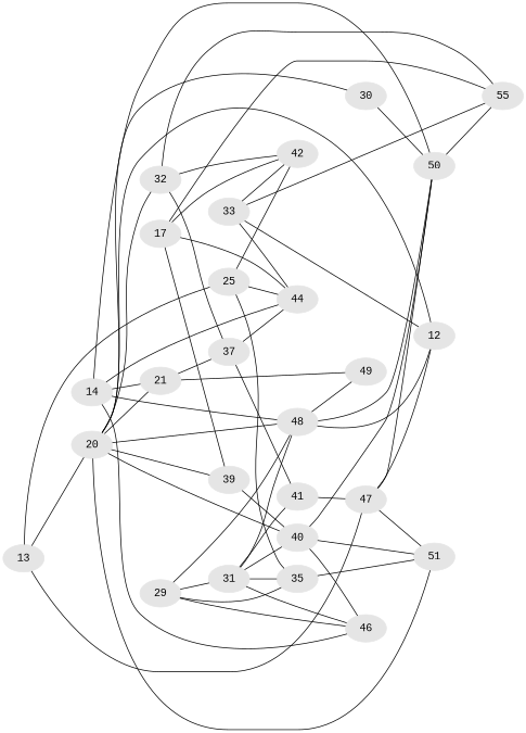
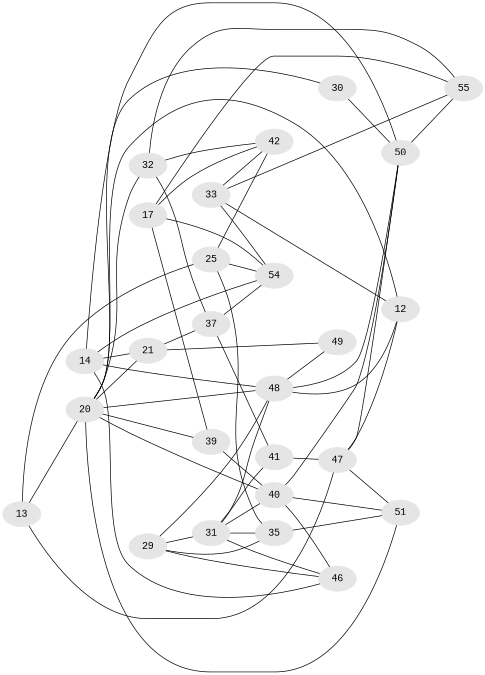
  graph {
    fontname="Liberation Mono"
    rankdir=LR
    node [color=gray90 fontname="Liberation Mono" style=filled]
    edge [fontname="Liberation Mono"]
    20 [super="+16"]
    21
    48 [super="+9+27"]
    39
    30
    32
    40 [super="+10+36"]
    51
    n9 [label=12 super="+28+45"]
    13
    25
    47 [super="+34"]
-   54 [super="+44" label=44]
+   54 [super="+44"]
    42
    35
    50 [super="+5+38+23"]
    14 [super="+11"]
    46 [super="+18"]
    37 [super="+26"]
    49
    55
    17
    41 [super="+2"]
    31 [super="+12+19+24"]
    29
    33
    20 -- 21
    20 -- 48 [weight=2]
    20 -- 39
    20 -- 30
    20 -- 32
    20 -- 40
    20 -- 51
    20 -- n9 [weight=2]
    21 -- 37
    21 -- 49
    48 -- n9
    48 -- 50 [weight=2]
    48 -- 49 [weight=3]
    39 -- 40 [weight=2]
    30 -- 50 [weight=3]
    32 -- 42
    32 -- 37
    32 -- 55
    40 -- 51
    40 -- 50
    40 -- 46 [weight=2]
    13 -- 20
    13 -- 25
    13 -- 47 [weight=2]
    25 -- 54
    25 -- 42
    25 -- 35
    47 -- 51
    47 -- n9 [weight=2]
    47 -- 50
    35 -- 51
    50 -- 55
    14 -- 21
    14 -- 48 [weight=2]
    14 -- 54
    14 -- 50 [weight=2]
    14 -- 46 [weight=2]
    37 -- 54 [weight=2]
    37 -- 41 [weight=2]
    17 -- 39
    17 -- 54
    17 -- 42
    17 -- 55
    41 -- 47 [weight=2]
    31 -- 48
    31 -- 40
    31 -- 35
    31 -- 46
    31 -- 41 [weight=2]
    29 -- 48
    29 -- 35
    29 -- 46
    29 -- 31
    33 -- n9
    33 -- 54
    33 -- 42
    33 -- 55
  }
